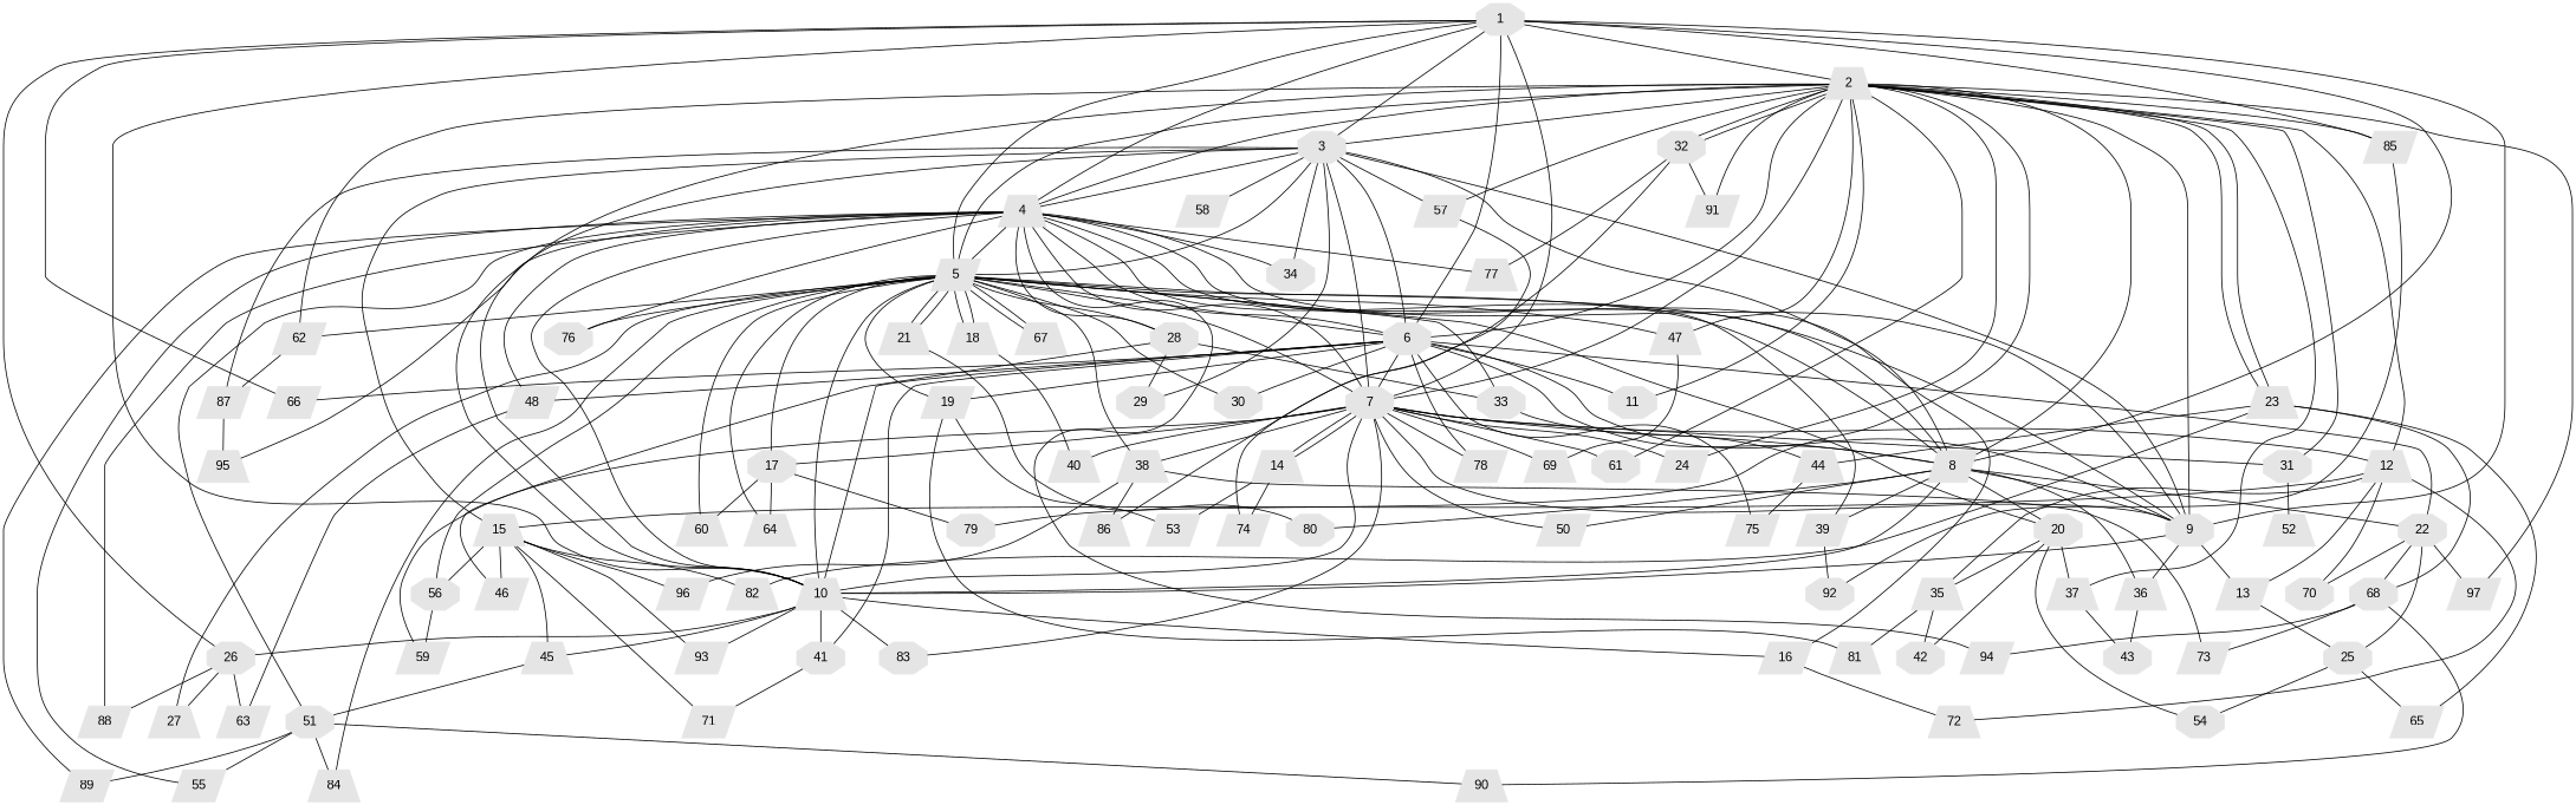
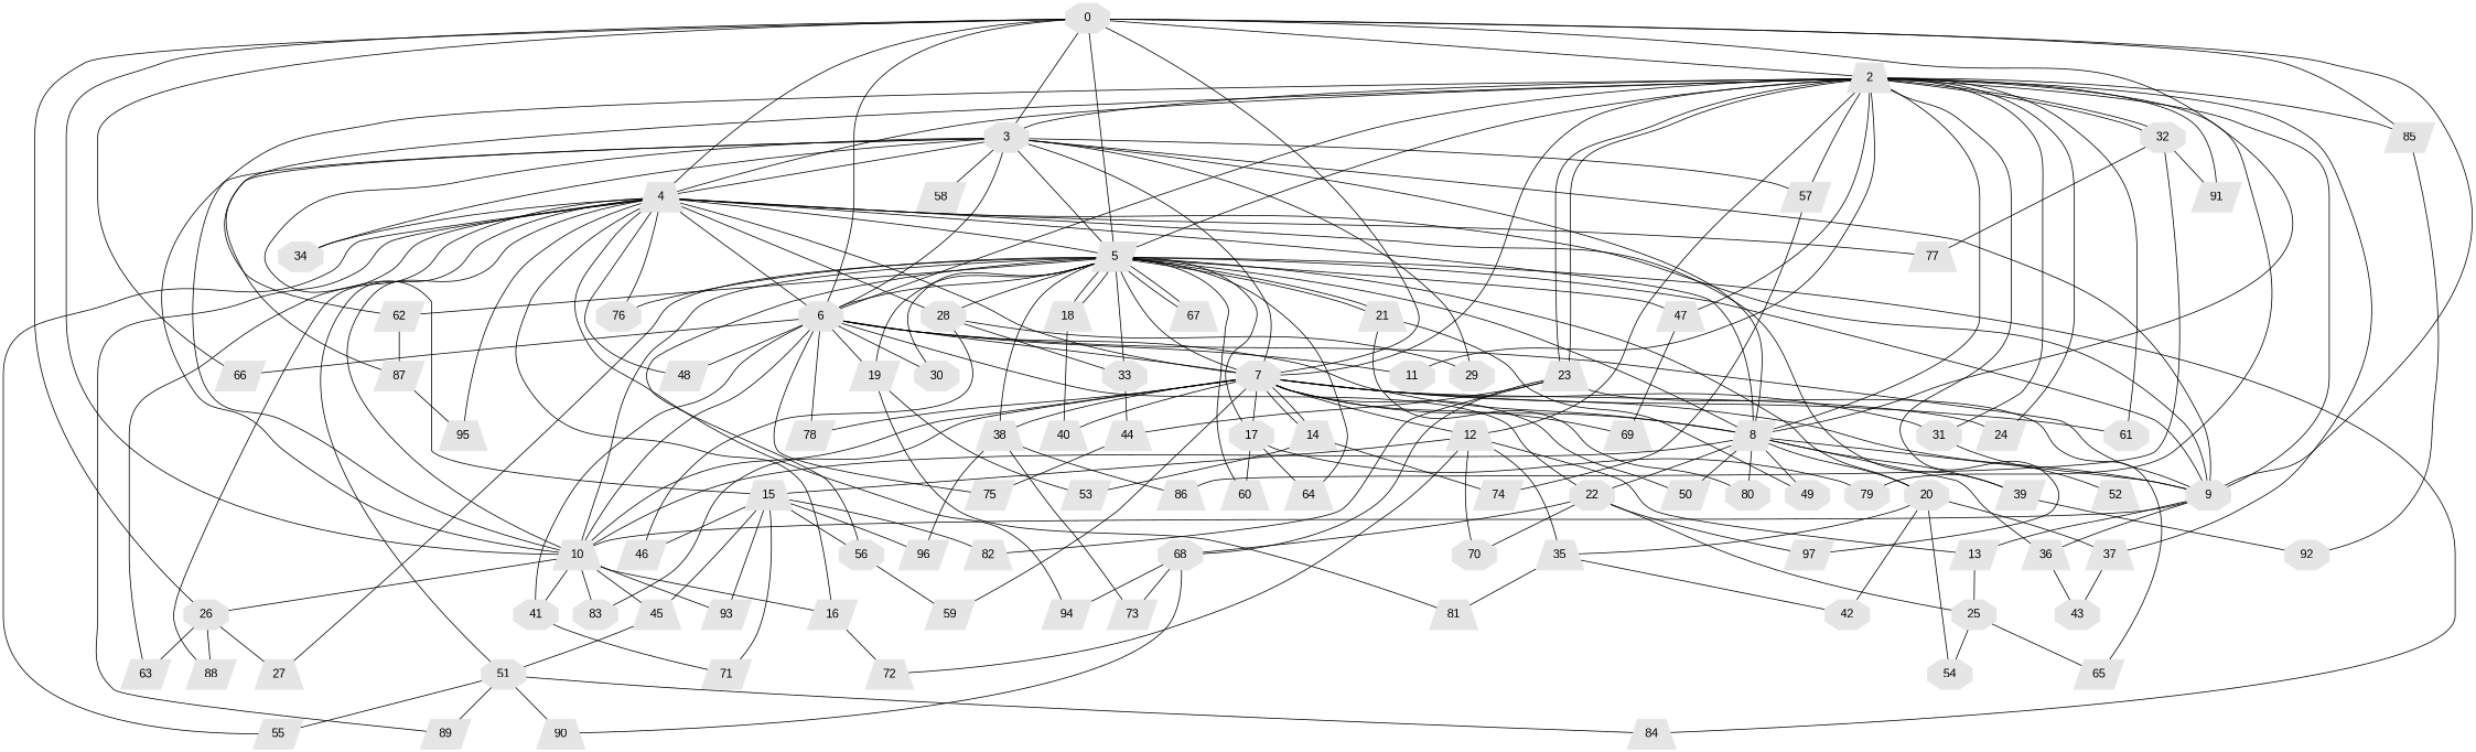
  graph {
    fontname="Liberation Sans"
    node [color=gray90 fontname="Liberation Sans" shape=octagon style=filled]
    edge [fontname="Liberation Sans"]
    2 [shape=trapezium]
-   1
+   1 [label=0]
    3
    4 [shape=trapezium]
    5 [shape=parallelogram]
    6
    7
    8 [shape=parallelogram]
    9
    10 [shape=trapezium]
    26
    66 [shape=parallelogram]
    85 [shape=parallelogram]
    11
    12 [shape=trapezium]
    23 [shape=trapezium]
    24 [shape=parallelogram]
    31
    32
    37 [shape=trapezium]
    47 [shape=trapezium]
    57 [shape=parallelogram]
    61
    62 [shape=parallelogram]
    79
    91 [shape=parallelogram]
    97 [shape=parallelogram]
    15 [shape=trapezium]
    29
    34
    58 [shape=parallelogram]
    87 [shape=parallelogram]
    16 [shape=parallelogram]
    28
    39 [shape=parallelogram]
    48 [shape=parallelogram]
    51
    55 [shape=parallelogram]
    63 [shape=parallelogram]
    76
    77 [shape=trapezium]
    88 [shape=parallelogram]
    89 [shape=parallelogram]
    94 [shape=parallelogram]
    95 [shape=trapezium]
    17
    18 [shape=trapezium]
    19 [shape=parallelogram]
    20
    21 [shape=trapezium]
    27 [shape=trapezium]
    30
    33
    38 [shape=trapezium]
    56
    60 [shape=trapezium]
    64 [shape=trapezium]
    67 [shape=trapezium]
    84 [shape=trapezium]
    22
    41
    75 [shape=parallelogram]
    78 [shape=parallelogram]
    14 [shape=trapezium]
    40 [shape=trapezium]
    50 [shape=parallelogram]
    59 [shape=parallelogram]
    69 [shape=trapezium]
    83
    36 [shape=trapezium]
+   49
    80
    13 [shape=parallelogram]
    45 [shape=trapezium]
    93 [shape=parallelogram]
    92
    35 [shape=trapezium]
    70
    72 [shape=trapezium]
    82 [shape=trapezium]
    68
    44 [shape=trapezium]
    65 [shape=parallelogram]
    52 [shape=trapezium]
    86 [shape=trapezium]
    43
    74 [shape=parallelogram]
    46 [shape=parallelogram]
    71 [shape=parallelogram]
    96 [shape=parallelogram]
    90 [shape=trapezium]
    53 [shape=parallelogram]
    81 [shape=trapezium]
    42
    54
    73 [shape=parallelogram]
    25
    2 -- 3
    2 -- 4
    2 -- 5
    2 -- 6
    2 -- 7
    2 -- 8
    2 -- 9
    2 -- 10
    2 -- 85
    2 -- 11
    2 -- 12
    2 -- 23
    2 -- 23
    2 -- 24
    2 -- 31
    2 -- 32
    2 -- 32
    2 -- 37
    2 -- 47
    2 -- 57
    2 -- 61
    2 -- 62
    2 -- 79
    2 -- 91
    2 -- 97
    1 -- 2
    1 -- 3
    1 -- 4
    1 -- 5
    1 -- 6
    1 -- 7
    1 -- 8
    1 -- 9
    1 -- 10
    1 -- 26
    1 -- 66
    1 -- 85
    3 -- 4
    3 -- 5
    3 -- 6
    3 -- 7
    3 -- 8
    3 -- 9
    3 -- 10
    3 -- 57
    3 -- 15
    3 -- 29
    3 -- 34
    3 -- 58
    3 -- 87
    4 -- 5
    4 -- 6
    4 -- 7
    4 -- 8
    4 -- 9
    4 -- 10
    4 -- 34
    4 -- 16
    4 -- 28
    4 -- 39
    4 -- 48
    4 -- 51
    4 -- 55
-   48 -- 63
+   4 -- 63
    4 -- 76
    4 -- 77
    4 -- 88
    4 -- 89
    4 -- 94
    4 -- 95
    5 -- 6
    5 -- 7
    5 -- 8
    5 -- 9
    5 -- 10
    5 -- 47
    5 -- 62
    5 -- 28
    5 -- 76
    5 -- 17
    5 -- 18
    5 -- 18
    5 -- 19
    5 -- 20
    5 -- 21
    5 -- 21
    5 -- 27
    5 -- 30
    5 -- 33
    5 -- 38
    5 -- 56
    5 -- 60
    5 -- 64
    5 -- 67
    5 -- 67
    5 -- 84
    6 -- 7
    6 -- 8
    6 -- 9
    6 -- 10
    6 -- 66
    6 -- 11
    6 -- 48
    6 -- 19
    6 -- 30
    6 -- 22
    6 -- 41
    6 -- 75
    6 -- 78
    7 -- 8
    7 -- 9
    7 -- 10
    7 -- 12
    7 -- 24
    7 -- 31
    7 -- 61
    7 -- 17
    7 -- 38
    7 -- 78
    7 -- 14
    7 -- 14
    7 -- 40
    7 -- 50
    7 -- 59
    7 -- 69
    7 -- 83
    8 -- 9
    8 -- 10
    8 -- 39
    8 -- 20
    8 -- 22
    8 -- 50
    8 -- 36
+   8 -- 49
    8 -- 80
    9 -- 10
    9 -- 36
    9 -- 13
    10 -- 26
    10 -- 16
    10 -- 41
    10 -- 83
    10 -- 45
    10 -- 93
    26 -- 63
    26 -- 88
    26 -- 27
    85 -- 92
    12 -- 15
    12 -- 13
    12 -- 35
    12 -- 70
    12 -- 72
    23 -- 82
    23 -- 68
    23 -- 44
    23 -- 65
    31 -- 52
    32 -- 91
    32 -- 77
    32 -- 86
    37 -- 43
    47 -- 69
    57 -- 74
    62 -- 87
    15 -- 56
    15 -- 45
    15 -- 93
    15 -- 82
    15 -- 46
    15 -- 71
    15 -- 96
    87 -- 95
    16 -- 72
    28 -- 29
    28 -- 33
    28 -- 46
    39 -- 92
    51 -- 55
    51 -- 89
    51 -- 84
    51 -- 90
    17 -- 79
    17 -- 60
    17 -- 64
    18 -- 40
    19 -- 53
    19 -- 81
    20 -- 37
    20 -- 35
    20 -- 42
    20 -- 54
+   21 -- 49
    21 -- 80
    33 -- 44
    38 -- 86
    38 -- 96
    38 -- 73
    56 -- 59
    22 -- 97
    22 -- 70
    22 -- 68
    22 -- 25
    41 -- 71
    14 -- 74
    14 -- 53
    36 -- 43
    13 -- 25
    45 -- 51
    35 -- 81
    35 -- 42
    68 -- 94
    68 -- 90
    68 -- 73
    44 -- 75
    25 -- 65
    25 -- 54
  }
